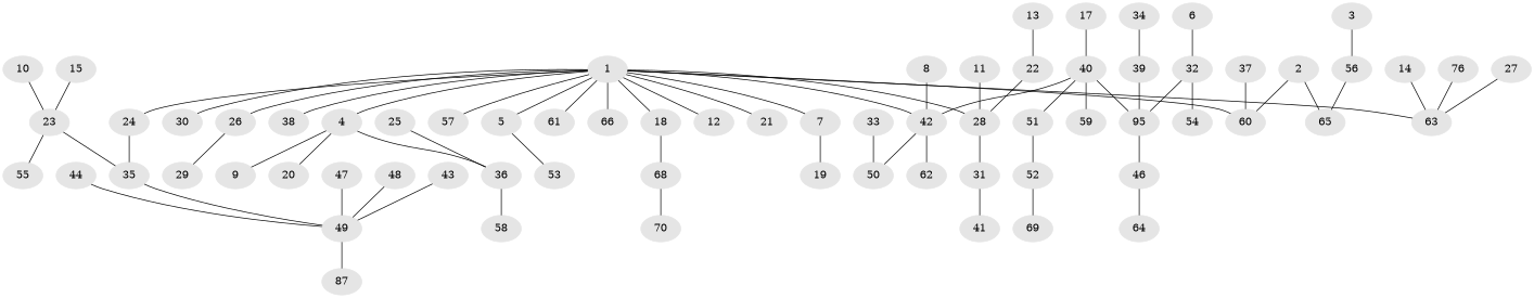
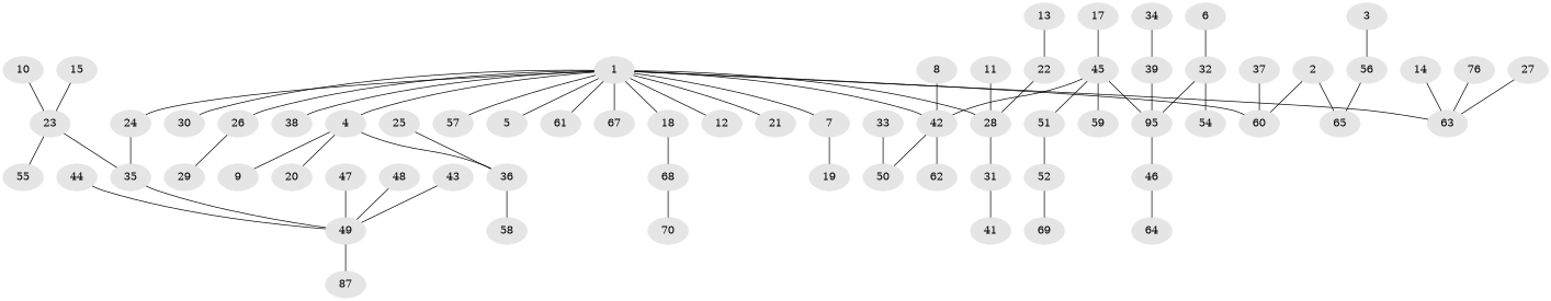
  graph {
    node [color=gray90 style=filled]
    edge [weight=1.0]
    1
    4
    5
    7
    12
    18
    21
    24
    26
    28
    30
    38
    42
    57
    60
    61
    63
-   66
+   66 [label=67]
    9
    20
    36
-   53
    19
    68
    35
    29
    31
    50
    62
    2
    65
    3
    56
    58
    6
    32
    n37 [label=95]
    54
    8
    10
    23
    55
    11
    13
    22
-   40
+   40 [label=45]
    51
    59
    14
    15
    n51 [label=76]
    17
    70
    49
    25
    27
    41
    46
    33
    34
    39
    n62 [label=87]
    37
    52
    43
    44
    64
    47
    48
    69
    1 -- 4
    1 -- 5
    1 -- 7
    1 -- 12
    1 -- 18
    1 -- 21
    1 -- 24
    1 -- 26
    1 -- 28
    1 -- 30
    1 -- 38
    1 -- 42
    1 -- 57
    1 -- 60
    1 -- 61
    1 -- 63
    1 -- 66
    4 -- 9
    4 -- 20
    4 -- 36
-   5 -- 53
    7 -- 19
    18 -- 68
    24 -- 35
    26 -- 29
    28 -- 31
    42 -- 50
    42 -- 62
    36 -- 58
    68 -- 70
    35 -- 49
    31 -- 41
    2 -- 60
    2 -- 65
    3 -- 56
    56 -- 65
    6 -- 32
    32 -- n37
    32 -- 54
    n37 -- 46
    8 -- 42
    10 -- 23
    23 -- 35
    23 -- 55
    11 -- 28
    13 -- 22
    22 -- 28
    40 -- 42
    40 -- n37
    40 -- 51
    40 -- 59
    51 -- 52
    14 -- 63
    15 -- 23
    n51 -- 63
    17 -- 40
    49 -- n62
    25 -- 36
    27 -- 63
    46 -- 64
    33 -- 50
    34 -- 39
    39 -- n37
    37 -- 60
    52 -- 69
    43 -- 49
    44 -- 49
    47 -- 49
    48 -- 49
  }
